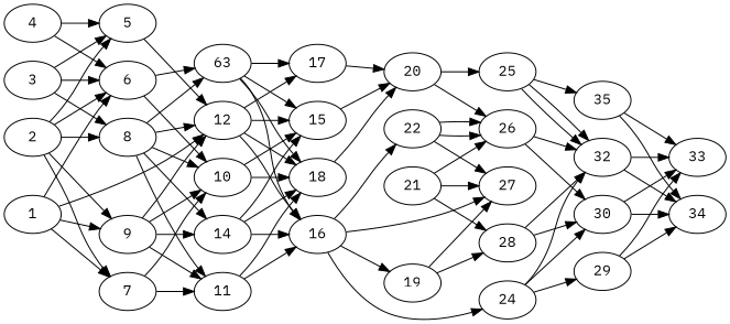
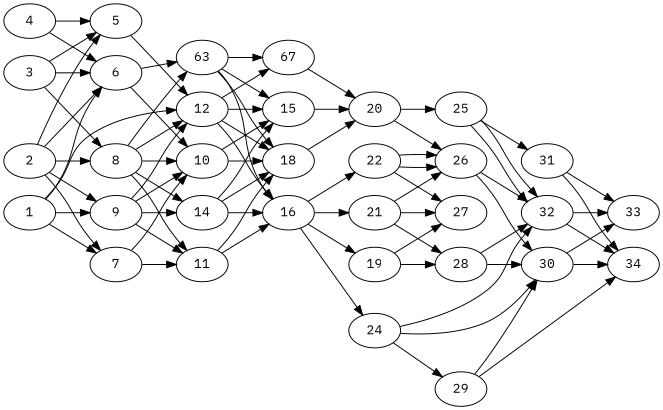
  digraph {
    fontname="IBM Plex Mono"
    rankdir=LR
    node [alpha=0.07 fontname="IBM Plex Mono"]
    edge [fontname="IBM Plex Mono"]
    1 [alpha=0.12 expect_size=22716416]
    6 [alpha=0.09 expect_size=21527552]
    7 [alpha=0.08 expect_size=50681856]
    9 [alpha=0.12 expect_size=34312192]
    12 [alpha=0.14 expect_size=41522176]
    5 [expect_size=23205888]
    10 [alpha=0.01 expect_size=11210752]
    n8 [alpha=0.08 expect_size=36369408 label=63]
    11 [alpha=0.09 expect_size=12410880]
    14 [expect_size=52004864]
    15 [alpha=0.19 expect_size=37423104]
    18 [alpha=0.06 expect_size=47891456]
    16 [alpha=0.02 expect_size=6762496]
-   17 [alpha=0.03 expect_size=28555264]
+   17 [alpha=0.03 expect_size=28555264 label=67]
    2 [alpha=0.18 expect_size=9583616]
    8 [alpha=0.11 expect_size=51866624]
    3 [expect_size=23690240]
    4 [alpha=0.14 expect_size=16815104]
    20 [alpha=0.15 expect_size=7885824]
    19 [alpha=0.05 expect_size=27129856]
    21 [alpha=0.11 expect_size=10529792]
    22 [alpha=0.10 expect_size=32576512]
    24 [expect_size=38080512]
    25 [alpha=0.06 expect_size=7663616]
    26 [alpha=0.12 expect_size=6104064]
    27 [alpha=0.17 expect_size=10052608]
    28 [alpha=0.02 expect_size=17863680]
    32 [alpha=0.19 expect_size=11447296]
-   31 [alpha=0.01 expect_size=32046080 label=35]
+   31 [alpha=0.01 expect_size=32046080]
    30 [alpha=0.19 expect_size=44826624]
    29 [alpha=0.19 expect_size=32313344]
    33 [alpha=0.11 expect_size=34556928]
    34 [alpha=0.02 expect_size=25451520]
    1 -> 6
    1 -> 7
    1 -> 9
    1 -> 12
    6 -> 10
    6 -> n8
    7 -> 10
    7 -> 11
    9 -> 12
    9 -> 10
    9 -> 11
    9 -> 14
    12 -> 15
    12 -> 18
    12 -> 16
    12 -> 17
    5 -> 12
    10 -> 15
    10 -> 18
    n8 -> 15
    n8 -> 18
    n8 -> 16
    n8 -> 17
    11 -> 18
    11 -> 16
    14 -> 15
    14 -> 18
    14 -> 16
    15 -> 20
    18 -> 20
    16 -> 19
-   16 -> 27
+   16 -> 21
    16 -> 22
    16 -> 24
    17 -> 20
    2 -> 6
    2 -> 7
    2 -> 9
    2 -> 5
    2 -> 8
    8 -> 12
    8 -> 10
    8 -> n8
    8 -> 11
    8 -> 14
    3 -> 6
    3 -> 5
    3 -> 8
    4 -> 6
    4 -> 5
    20 -> 25
    20 -> 26
    19 -> 27
    19 -> 28
    21 -> 26
    21 -> 27
    21 -> 28
    22 -> 26
    22 -> 26
    22 -> 27
    24 -> 32
    24 -> 30
    24 -> 29
    25 -> 32
    25 -> 32
    25 -> 31
    26 -> 32
    26 -> 30
    28 -> 32
    28 -> 30
    32 -> 33
    32 -> 34
    31 -> 33
    31 -> 34
    30 -> 33
    30 -> 34
-   29 -> 33
+   29 -> 30
    29 -> 34
  }
